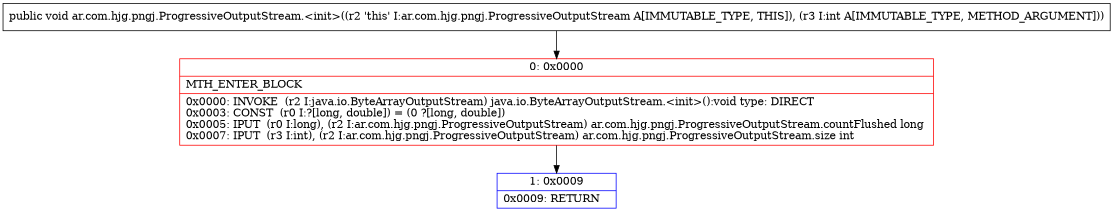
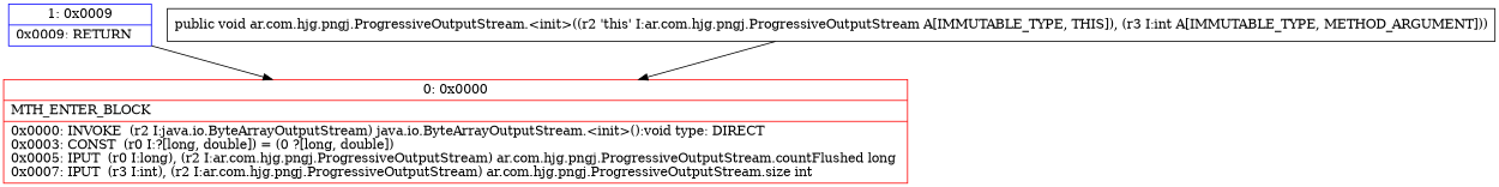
  digraph {
    node [shape=record]
    n1 [label="{0\:\ 0x0000|MTH_ENTER_BLOCK\l|0x0000: INVOKE  (r2 I:java.io.ByteArrayOutputStream) java.io.ByteArrayOutputStream.\<init\>():void type: DIRECT \l0x0003: CONST  (r0 I:?[long, double]) = (0 ?[long, double]) \l0x0005: IPUT  (r0 I:long), (r2 I:ar.com.hjg.pngj.ProgressiveOutputStream) ar.com.hjg.pngj.ProgressiveOutputStream.countFlushed long \l0x0007: IPUT  (r3 I:int), (r2 I:ar.com.hjg.pngj.ProgressiveOutputStream) ar.com.hjg.pngj.ProgressiveOutputStream.size int \l}" color=red]
    n2 [label="{1\:\ 0x0009|0x0009: RETURN   \l}" color=blue]
    n3 [label="{public void ar.com.hjg.pngj.ProgressiveOutputStream.\<init\>((r2 'this' I:ar.com.hjg.pngj.ProgressiveOutputStream A[IMMUTABLE_TYPE, THIS]), (r3 I:int A[IMMUTABLE_TYPE, METHOD_ARGUMENT])) }" color=black]
-   n1 -> n2
+   n2 -> n1
    n3 -> n1
  }
